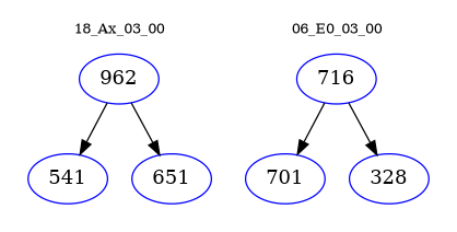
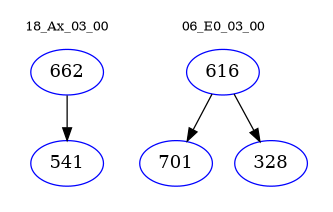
  digraph {
    node [color=blue]
    edge [color=black]
-   n1 [label=962]
+   n1 [label=662]
    n2 [label=541]
-   n3 [label=651]
-   n4 [label=716]
+   n4 [label=616]
    n5 [label=701]
    n6 [label=328]
    subgraph cluster_1 {
      color=white
      fontsize=10
      label="18_Ax_03_00"
      n1
      n2
-     n3
    }
    subgraph cluster_2 {
      color=white
      fontsize=10
      label="06_E0_03_00"
      n4
      n5
      n6
    }
    n1 -> n2
-   n1 -> n3
    n4 -> n5
    n4 -> n6
  }
